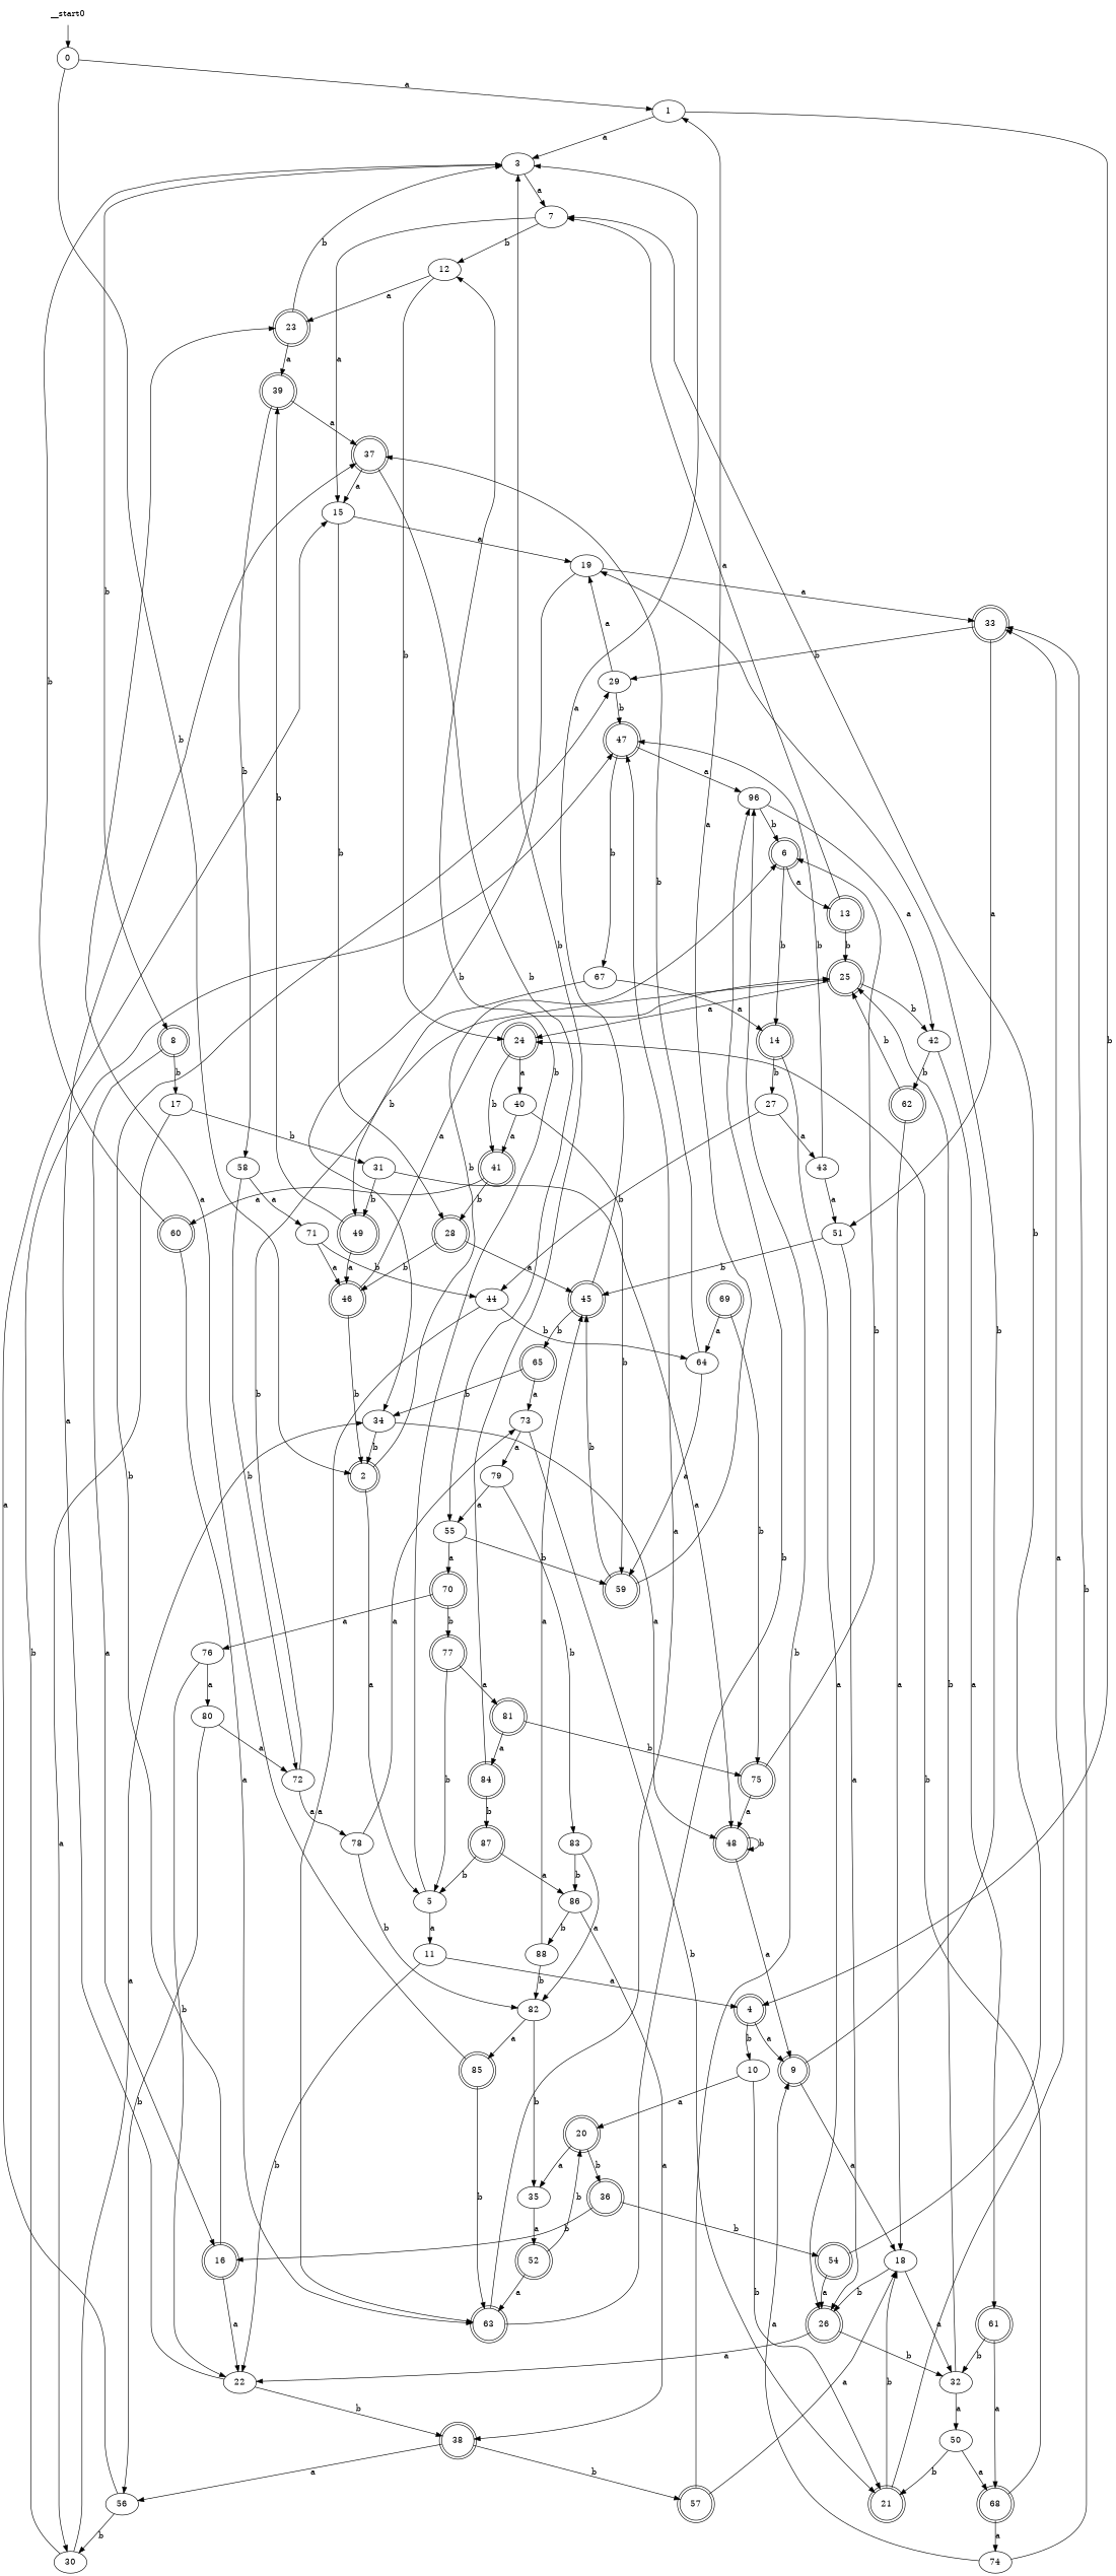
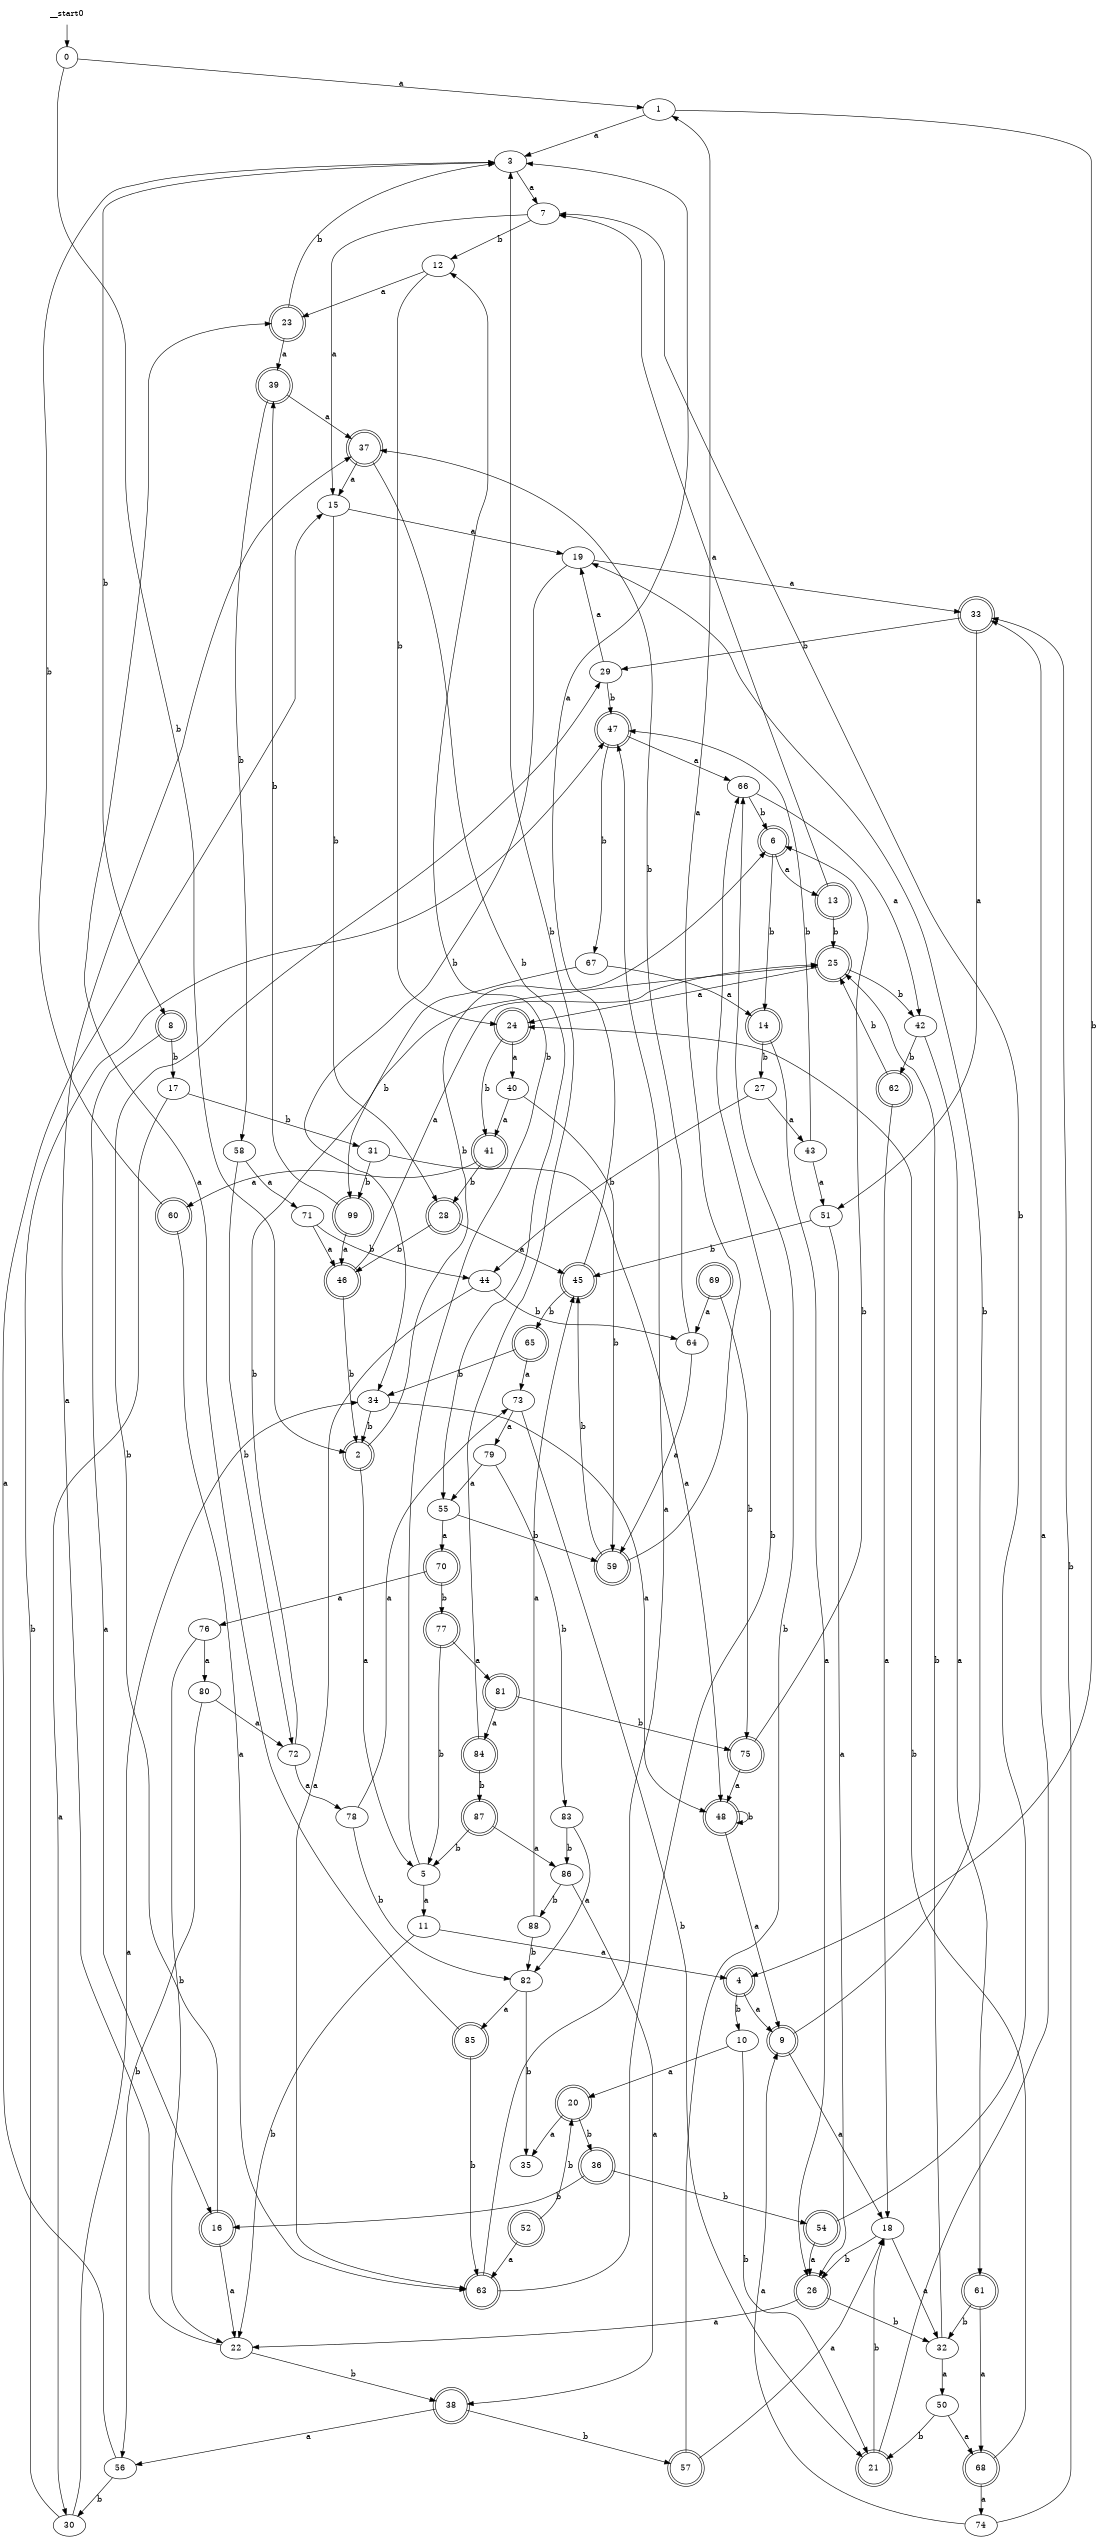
  digraph {
    node [shape=doublecircle]
    __start0 [shape=none]
    0 [shape=circle]
    1 [shape=""]
    2
    3 [shape=""]
    4
    5 [shape=""]
    6
    7 [shape=""]
    8
    9
    10 [shape=""]
    11 [shape=""]
    12 [shape=""]
    13
    14
    15 [shape=""]
    16
    17 [shape=""]
    18 [shape=""]
    19 [shape=""]
    20
    21
    22 [shape=""]
    23
    24
    25
    26
    27 [shape=""]
    28
    29 [shape=""]
    30 [shape=""]
    31 [shape=""]
    32 [shape=""]
    33
    34 [shape=""]
    35 [shape=""]
    36
    37
    38
    39
    40 [shape=""]
    41
    42 [shape=""]
    43 [shape=""]
    44 [shape=""]
    45
    46
    47
    48
-   49
+   49 [label=99]
    50 [shape=""]
    51 [shape=""]
    52
    54
    55 [shape=""]
    56 [shape=""]
    57
    58 [shape=""]
    59
    60
    61
    62
    63
    64 [shape=""]
    65
-   66 [label=96 shape=""]
+   66 [shape=""]
    67 [shape=""]
    68
    70
    71 [shape=""]
    72 [shape=""]
    73 [shape=""]
    74 [shape=""]
    69
    75
    76 [shape=""]
    77
    78 [shape=""]
    79 [shape=""]
    80 [shape=""]
    81
    82 [shape=""]
    83 [shape=""]
    84
    85
    86 [shape=""]
    87
    88 [shape=""]
    __start0 -> 0
    0 -> 1 [label=a]
    0 -> 2 [label=b]
    1 -> 3 [label=a]
    1 -> 4 [label=b]
    2 -> 5 [label=a]
    2 -> 6 [label=b]
    3 -> 7 [label=a]
    3 -> 8 [label=b]
    4 -> 9 [label=a]
    4 -> 10 [label=b]
    5 -> 11 [label=a]
    5 -> 12 [label=b]
    6 -> 13 [label=a]
    6 -> 14 [label=b]
    7 -> 12 [label=b]
    7 -> 15 [label=a]
    8 -> 16 [label=a]
    8 -> 17 [label=b]
    9 -> 18 [label=a]
    9 -> 19 [label=b]
    10 -> 20 [label=a]
    10 -> 21 [label=b]
    11 -> 4 [label=a]
    11 -> 22 [label=b]
    12 -> 23 [label=a]
    12 -> 24 [label=b]
    13 -> 7 [label=a]
    13 -> 25 [label=b]
    14 -> 26 [label=a]
    14 -> 27 [label=b]
    15 -> 19 [label=a]
    15 -> 28 [label=b]
    16 -> 22 [label=a]
    16 -> 29 [label=b]
    17 -> 30 [label=a]
    17 -> 31 [label=b]
    18 -> 26 [label=b]
    18 -> 32 [label=a]
    19 -> 33 [label=a]
    19 -> 34 [label=b]
    20 -> 35 [label=a]
    20 -> 36 [label=b]
    21 -> 18 [label=b]
    21 -> 33 [label=a]
    22 -> 37 [label=a]
    22 -> 38 [label=b]
    23 -> 3 [label=b]
    23 -> 39 [label=a]
    24 -> 40 [label=a]
    24 -> 41 [label=b]
    25 -> 24 [label=a]
    25 -> 42 [label=b]
    26 -> 22 [label=a]
    26 -> 32 [label=b]
    27 -> 43 [label=a]
    27 -> 44 [label=b]
    28 -> 45 [label=a]
    28 -> 46 [label=b]
    29 -> 19 [label=a]
    29 -> 47 [label=b]
    30 -> 34 [label=a]
    30 -> 47 [label=b]
    31 -> 48 [label=a]
    31 -> 49 [label=b]
    32 -> 25 [label=b]
    32 -> 50 [label=a]
    33 -> 29 [label=b]
    33 -> 51 [label=a]
    34 -> 2 [label=b]
    34 -> 48 [label=a]
-   35 -> 52 [label=a]
    36 -> 16 [label=b]
    36 -> 54 [label=b]
    37 -> 15 [label=a]
    37 -> 55 [label=b]
    38 -> 56 [label=a]
    38 -> 57 [label=b]
    39 -> 37 [label=a]
    39 -> 58 [label=b]
    40 -> 41 [label=a]
    40 -> 59 [label=b]
    41 -> 28 [label=b]
    41 -> 60 [label=a]
    42 -> 61 [label=a]
    42 -> 62 [label=b]
    43 -> 47 [label=b]
    43 -> 51 [label=a]
    44 -> 63 [label=a]
    44 -> 64 [label=b]
    45 -> 3 [label=a]
    45 -> 65 [label=b]
    46 -> 2 [label=b]
    46 -> 25 [label=a]
    47 -> 66 [label=a]
    47 -> 67 [label=b]
    48 -> 9 [label=a]
    48 -> 48 [label=b]
    49 -> 39 [label=b]
    49 -> 46 [label=a]
    50 -> 21 [label=b]
    50 -> 68 [label=a]
    51 -> 26 [label=a]
    51 -> 45 [label=b]
    52 -> 20 [label=b]
    52 -> 63 [label=a]
    54 -> 7 [label=b]
    54 -> 26 [label=a]
    55 -> 59 [label=b]
    55 -> 70 [label=a]
    56 -> 15 [label=a]
    56 -> 30 [label=b]
    57 -> 18 [label=a]
    57 -> 66 [label=b]
    58 -> 71 [label=a]
    58 -> 72 [label=b]
    59 -> 1 [label=a]
    59 -> 45 [label=b]
    60 -> 3 [label=b]
    60 -> 63 [label=a]
    61 -> 32 [label=b]
    61 -> 68 [label=a]
    62 -> 18 [label=a]
    62 -> 25 [label=b]
    63 -> 47 [label=a]
    63 -> 66 [label=b]
    64 -> 37 [label=b]
    64 -> 59 [label=a]
    65 -> 34 [label=b]
    65 -> 73 [label=a]
    66 -> 6 [label=b]
    66 -> 42 [label=a]
    67 -> 14 [label=a]
    67 -> 49 [label=b]
    68 -> 24 [label=b]
    68 -> 74 [label=a]
    70 -> 76 [label=a]
    70 -> 77 [label=b]
    71 -> 44 [label=b]
    71 -> 46 [label=a]
    72 -> 25 [label=b]
    72 -> 78 [label=a]
    73 -> 21 [label=b]
    73 -> 79 [label=a]
    74 -> 9 [label=a]
    74 -> 33 [label=b]
    69 -> 64 [label=a]
    69 -> 75 [label=b]
    75 -> 6 [label=b]
    75 -> 48 [label=a]
    76 -> 22 [label=b]
    76 -> 80 [label=a]
    77 -> 5 [label=b]
    77 -> 81 [label=a]
    78 -> 73 [label=a]
    78 -> 82 [label=b]
    79 -> 55 [label=a]
    79 -> 83 [label=b]
    80 -> 56 [label=b]
    80 -> 72 [label=a]
    81 -> 75 [label=b]
    81 -> 84 [label=a]
    82 -> 35 [label=b]
    82 -> 85 [label=a]
    83 -> 82 [label=a]
    83 -> 86 [label=b]
    84 -> 3 [label=b]
    84 -> 87 [label=b]
    85 -> 23 [label=a]
    85 -> 63 [label=b]
    86 -> 38 [label=a]
    86 -> 88 [label=b]
    87 -> 5 [label=b]
    87 -> 86 [label=a]
    88 -> 45 [label=a]
    88 -> 82 [label=b]
  }
